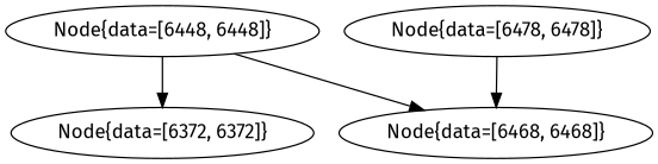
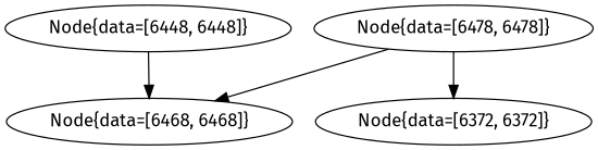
  digraph {
    fontname="Fira Sans"
    node [fontname="Fira Sans"]
    edge [fontname="Fira Sans"]
    n1 [label="Node{data=[6448, 6448]}"]
    n2 [label="Node{data=[6372, 6372]}"]
    n3 [label="Node{data=[6468, 6468]}"]
    n4 [label="Node{data=[6478, 6478]}"]
-   n1 -> n2
+   n4 -> n2
    n1 -> n3
    n4 -> n3
  }
